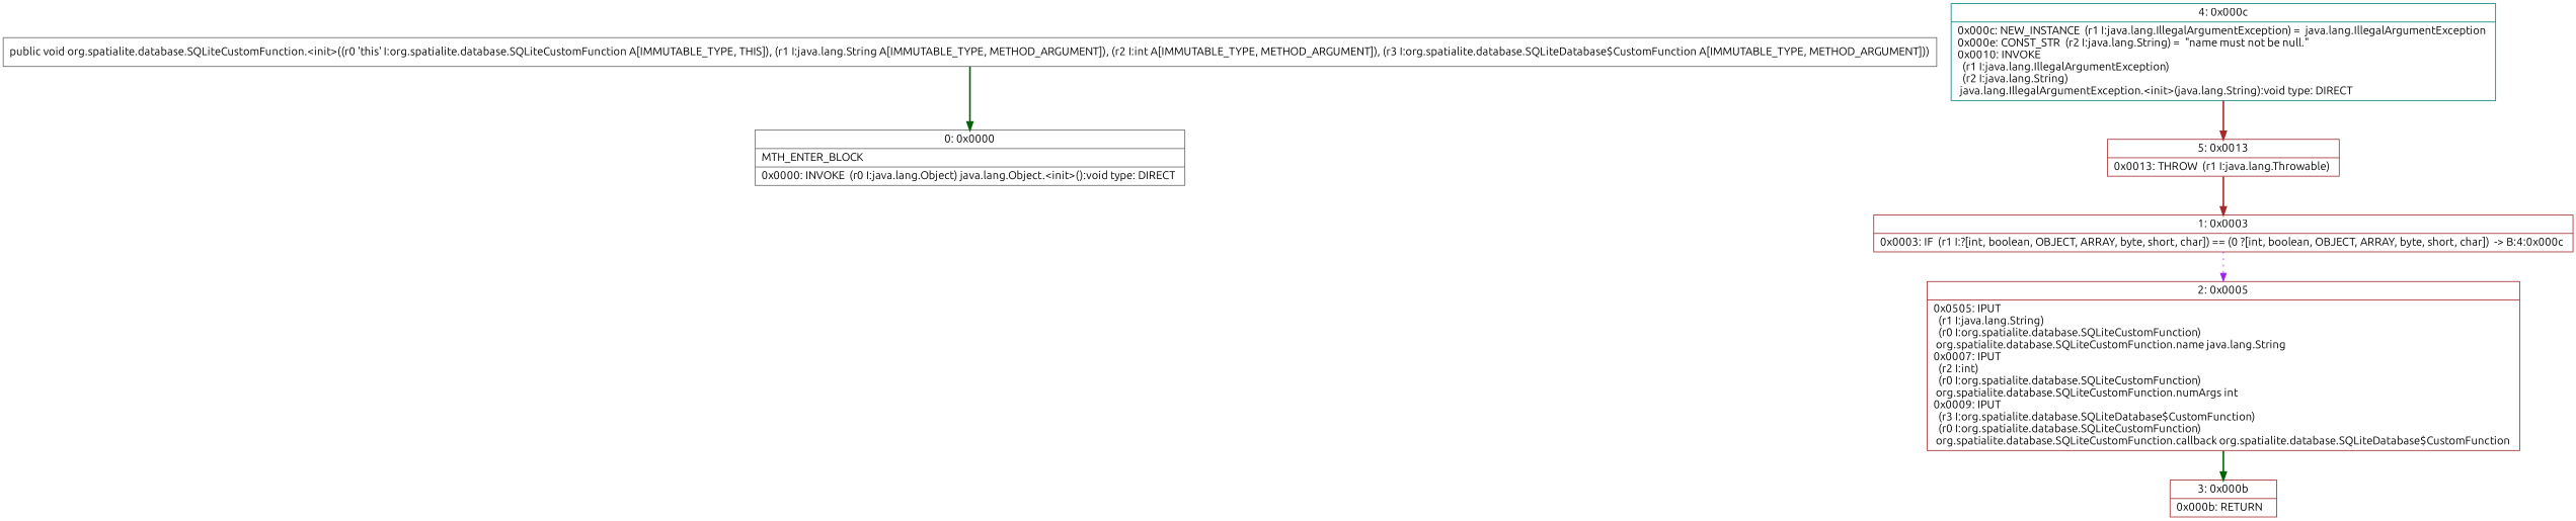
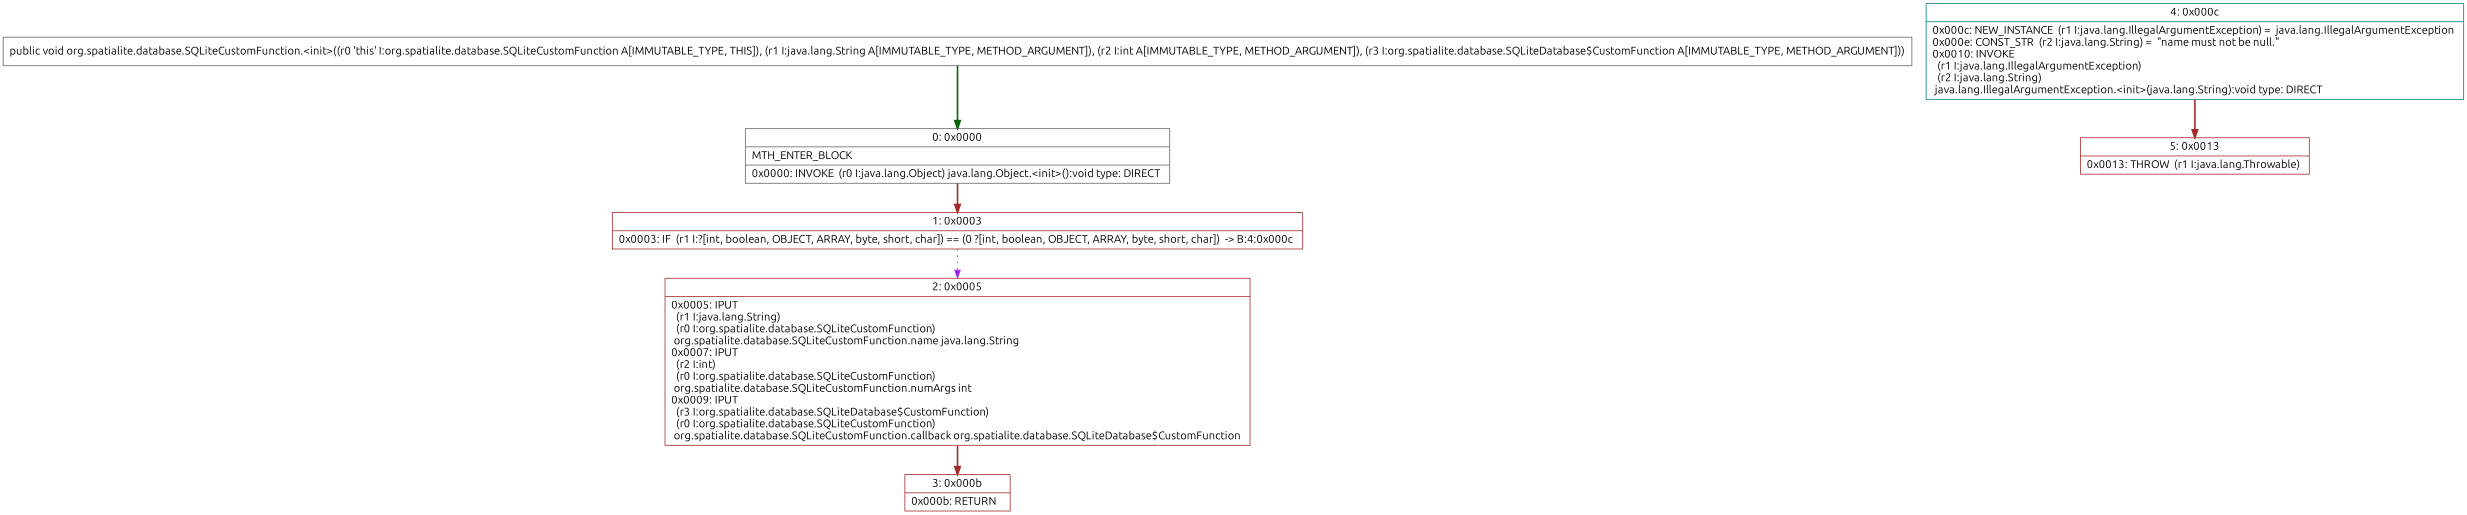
  digraph {
    fontname=Ubuntu
    node [color=brown fontname=Ubuntu shape=record]
    edge [color=brown fontname=Ubuntu style=bold]
    n1 [color=gray40 label="{0\:\ 0x0000|MTH_ENTER_BLOCK\l|0x0000: INVOKE  (r0 I:java.lang.Object) java.lang.Object.\<init\>():void type: DIRECT \l}"]
    n2 [label="{1\:\ 0x0003|0x0003: IF  (r1 I:?[int, boolean, OBJECT, ARRAY, byte, short, char]) == (0 ?[int, boolean, OBJECT, ARRAY, byte, short, char])  \-\> B:4:0x000c \l}"]
-   n3 [label="{2\:\ 0x0005|0x0505: IPUT  \l  (r1 I:java.lang.String)\l  (r0 I:org.spatialite.database.SQLiteCustomFunction)\l org.spatialite.database.SQLiteCustomFunction.name java.lang.String \l0x0007: IPUT  \l  (r2 I:int)\l  (r0 I:org.spatialite.database.SQLiteCustomFunction)\l org.spatialite.database.SQLiteCustomFunction.numArgs int \l0x0009: IPUT  \l  (r3 I:org.spatialite.database.SQLiteDatabase$CustomFunction)\l  (r0 I:org.spatialite.database.SQLiteCustomFunction)\l org.spatialite.database.SQLiteCustomFunction.callback org.spatialite.database.SQLiteDatabase$CustomFunction \l}"]
+   n3 [label="{2\:\ 0x0005|0x0005: IPUT  \l  (r1 I:java.lang.String)\l  (r0 I:org.spatialite.database.SQLiteCustomFunction)\l org.spatialite.database.SQLiteCustomFunction.name java.lang.String \l0x0007: IPUT  \l  (r2 I:int)\l  (r0 I:org.spatialite.database.SQLiteCustomFunction)\l org.spatialite.database.SQLiteCustomFunction.numArgs int \l0x0009: IPUT  \l  (r3 I:org.spatialite.database.SQLiteDatabase$CustomFunction)\l  (r0 I:org.spatialite.database.SQLiteCustomFunction)\l org.spatialite.database.SQLiteCustomFunction.callback org.spatialite.database.SQLiteDatabase$CustomFunction \l}"]
    n4 [label="{3\:\ 0x000b|0x000b: RETURN   \l}"]
    n5 [color=teal label="{4\:\ 0x000c|0x000c: NEW_INSTANCE  (r1 I:java.lang.IllegalArgumentException) =  java.lang.IllegalArgumentException \l0x000e: CONST_STR  (r2 I:java.lang.String) =  \"name must not be null.\" \l0x0010: INVOKE  \l  (r1 I:java.lang.IllegalArgumentException)\l  (r2 I:java.lang.String)\l java.lang.IllegalArgumentException.\<init\>(java.lang.String):void type: DIRECT \l}"]
    n6 [label="{5\:\ 0x0013|0x0013: THROW  (r1 I:java.lang.Throwable) \l}"]
    n7 [color=gray40 label="{public void org.spatialite.database.SQLiteCustomFunction.\<init\>((r0 'this' I:org.spatialite.database.SQLiteCustomFunction A[IMMUTABLE_TYPE, THIS]), (r1 I:java.lang.String A[IMMUTABLE_TYPE, METHOD_ARGUMENT]), (r2 I:int A[IMMUTABLE_TYPE, METHOD_ARGUMENT]), (r3 I:org.spatialite.database.SQLiteDatabase$CustomFunction A[IMMUTABLE_TYPE, METHOD_ARGUMENT])) }"]
-   n6 -> n2
+   n1 -> n2
    n2 -> n3 [color=purple style=dotted]
-   n3 -> n4 [color=darkgreen]
+   n3 -> n4
    n5 -> n6
    n7 -> n1 [color=darkgreen]
  }
